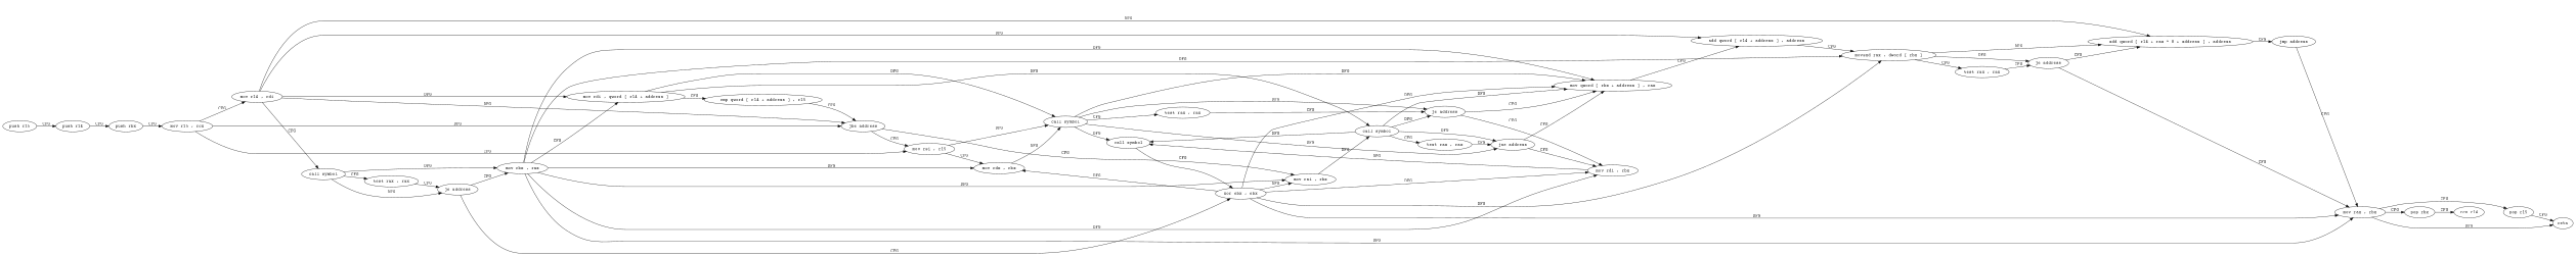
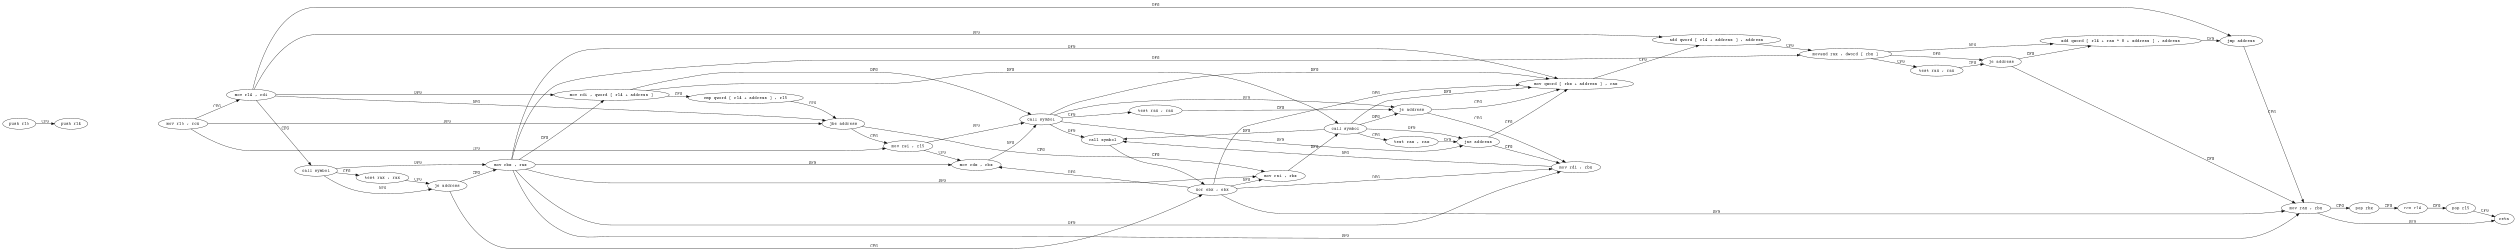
  digraph {
    fontname="Courier Prime"
    rankdir=LR
    node [fontname="Courier Prime"]
    edge [fontname="Courier Prime"]
    n1 [label="push r15"]
    n2 [label="push r14"]
-   n3 [label="push rbx"]
    n4 [label="mov r15 , rcx"]
    n5 [label="mov r14 , rdi"]
    n6 [label="jbe address"]
    n7 [label="mov rsi , r15"]
    n8 [label="call symbol"]
    n9 [label="mov rdi , qword [ r14 + address ]"]
    n10 [label="add qword [ r14 + address ] , address"]
    n11 [label="add qword [ r14 + rax * 8 + address ] , address"]
    n12 [label="mov rsi , rbx"]
    n13 [label="mov rdx , rbx"]
    n14 [label="call symbol"]
    n15 [label="test rax , rax"]
    n16 [label="je address"]
    n17 [label="mov rbx , rax"]
    n18 [label="cmp qword [ r14 + address ] , r15"]
    n19 [label="call symbol"]
    n20 [label="movsxd rax , dword [ rbx ]"]
    n21 [label="jmp address"]
    n22 [label="xor ebx , ebx"]
    n23 [label="mov rax , rbx"]
    n24 [label="mov qword [ rbx + address ] , rax"]
    n25 [label="mov rdi , rbx"]
    n26 [label="pop rbx"]
    n27 [label=retn]
    n28 [label="call symbol"]
    n29 [label="test rax , rax"]
    n30 [label="je address"]
    n31 [label="rcx r14"]
    n32 [label="test rax , rax"]
    n33 [label="jne address"]
    n34 [label="je address"]
    n35 [label="test rax , rax"]
    n36 [label="pop r15"]
    n1 -> n2 [label=CFG]
-   n2 -> n3 [label=CFG]
-   n3 -> n4 [label=CFG]
    n4 -> n5 [label=CFG]
    n4 -> n6 [label=DFG]
    n4 -> n7 [label=CFG]
    n5 -> n6 [label=DFG]
    n5 -> n8 [label=CFG]
    n5 -> n9 [label=DFG]
    n5 -> n10 [label=DFG]
-   n5 -> n11 [label=DFG]
+   n5 -> n21 [label=DFG]
    n6 -> n7 [label=CFG]
    n6 -> n12 [label=CFG]
    n7 -> n13 [label=CFG]
    n7 -> n14 [label=DFG]
    n8 -> n15 [label=CFG]
    n8 -> n16 [label=DFG]
    n8 -> n17 [label=DFG]
    n9 -> n14 [label=DFG]
    n9 -> n18 [label=CFG]
    n9 -> n19 [label=DFG]
    n10 -> n20 [label=CFG]
    n11 -> n21 [label=CFG]
    n12 -> n19 [label=DFG]
    n13 -> n14 [label=DFG]
    n14 -> n24 [label=DFG]
    n14 -> n28 [label=DFG]
    n14 -> n33 [label=DFG]
    n14 -> n34 [label=DFG]
    n14 -> n35 [label=CFG]
    n15 -> n16 [label=CFG]
    n16 -> n17 [label=CFG]
    n16 -> n22 [label=CFG]
    n17 -> n9 [label=CFG]
    n17 -> n12 [label=DFG]
    n17 -> n13 [label=DFG]
    n17 -> n20 [label=DFG]
    n17 -> n23 [label=DFG]
    n17 -> n24 [label=DFG]
    n17 -> n25 [label=DFG]
    n18 -> n6 [label=CFG]
    n19 -> n24 [label=DFG]
    n19 -> n28 [label=DFG]
    n19 -> n32 [label=CFG]
    n19 -> n33 [label=DFG]
    n19 -> n34 [label=DFG]
    n20 -> n11 [label=DFG]
    n20 -> n29 [label=CFG]
    n20 -> n30 [label=DFG]
    n21 -> n23 [label=CFG]
    n22 -> n12 [label=DFG]
    n22 -> n13 [label=DFG]
-   n22 -> n20 [label=DFG]
    n22 -> n23 [label=DFG]
    n22 -> n24 [label=DFG]
    n22 -> n25 [label=DFG]
    n23 -> n26 [label=CFG]
    n23 -> n27 [label=DFG]
    n24 -> n10 [label=CFG]
    n25 -> n28 [label=DFG]
    n26 -> n31 [label=CFG]
    n28 -> n22 [label=CFG]
    n29 -> n30 [label=CFG]
    n30 -> n11 [label=CFG]
    n30 -> n23 [label=CFG]
-   n23 -> n36 [label=CFG]
+   n31 -> n36 [label=CFG]
    n32 -> n33 [label=CFG]
    n33 -> n24 [label=CFG]
    n33 -> n25 [label=CFG]
    n34 -> n24 [label=CFG]
    n34 -> n25 [label=CFG]
    n35 -> n34 [label=CFG]
    n36 -> n27 [label=CFG]
  }
